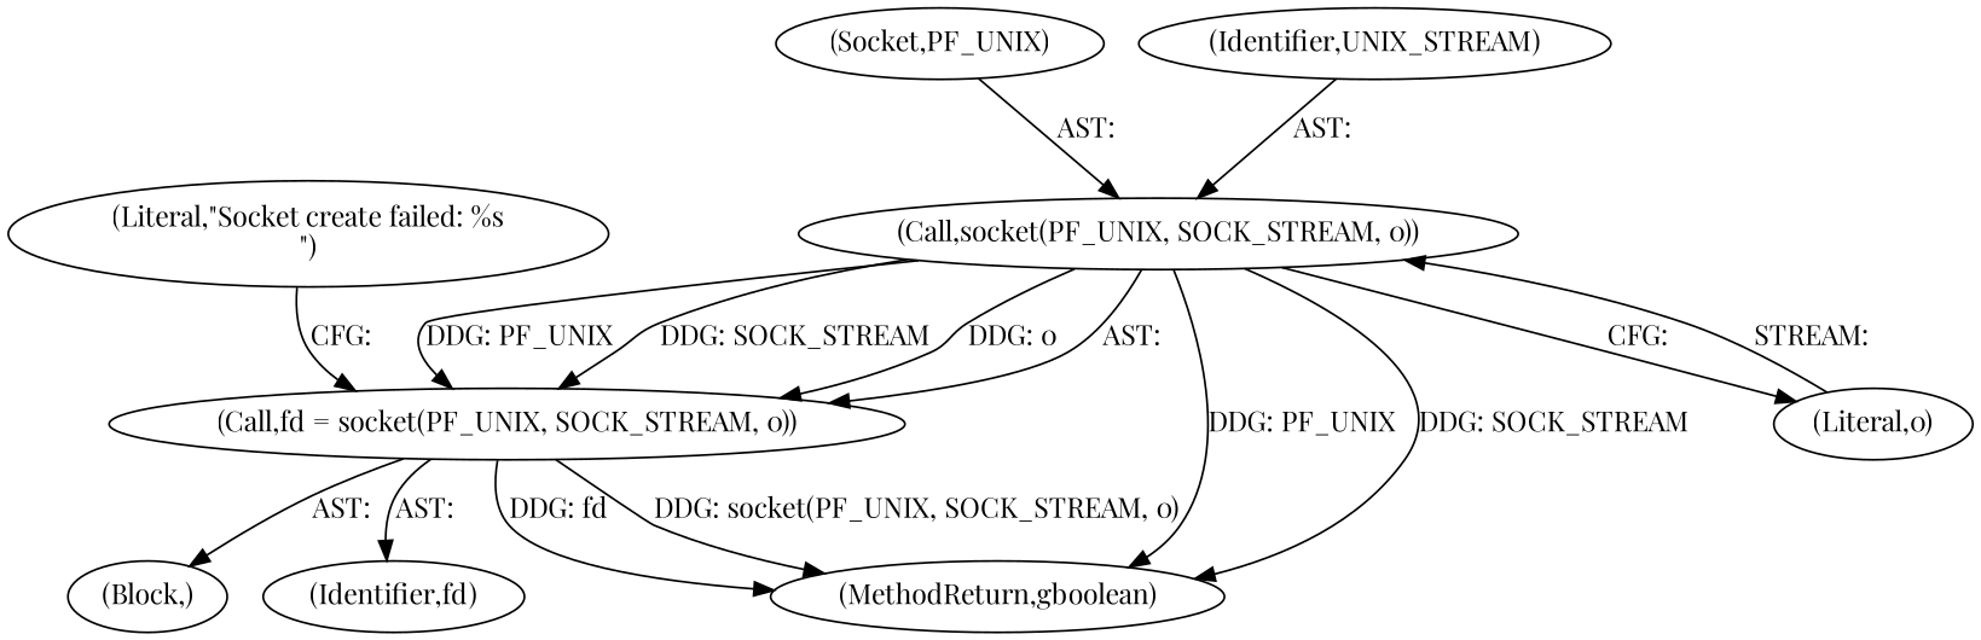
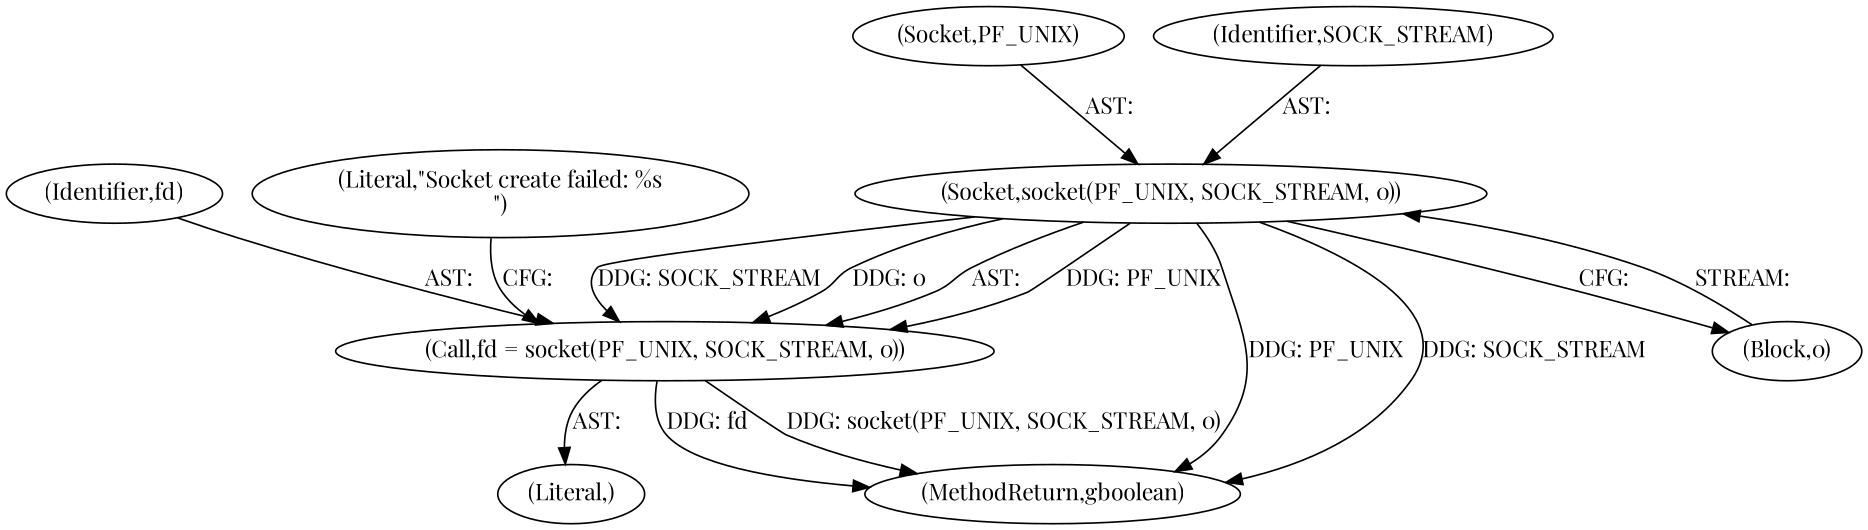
  digraph {
    fontname="Playfair Display"
    node [fontname="Playfair Display"]
    edge [fontname="Playfair Display"]
-   n1 [label="(Call,socket(PF_UNIX, SOCK_STREAM, 0))"]
+   n1 [label="(Socket,socket(PF_UNIX, SOCK_STREAM, 0))"]
    n2 [label="(Call,fd = socket(PF_UNIX, SOCK_STREAM, 0))"]
    n3 [label="(MethodReturn,gboolean)"]
-   n4 [label="(Literal,0)"]
-   n5 [label="(Block,)"]
+   n4 [label="(Block,0)"]
+   n5 [label="(Literal,)"]
    n6 [label="(Identifier,fd)"]
    n7 [label="(Literal,\"Socket create failed: %s\n\")"]
    n8 [label="(Socket,PF_UNIX)"]
-   n9 [label="(Identifier,UNIX_STREAM)"]
+   n9 [label="(Identifier,SOCK_STREAM)"]
    n1 -> n2 [label="AST: "]
    n1 -> n2 [label="DDG: PF_UNIX"]
    n1 -> n2 [label="DDG: SOCK_STREAM"]
    n1 -> n2 [label="DDG: 0"]
    n1 -> n3 [label="DDG: PF_UNIX"]
    n1 -> n3 [label="DDG: SOCK_STREAM"]
    n1 -> n4 [label="CFG: "]
    n2 -> n3 [label="DDG: fd"]
    n2 -> n3 [label="DDG: socket(PF_UNIX, SOCK_STREAM, 0)"]
    n2 -> n5 [label="AST: "]
    n4 -> n1 [label="STREAM: "]
-   n2 -> n6 [label="AST: "]
+   n6 -> n2 [label="AST: "]
    n7 -> n2 [label="CFG: "]
    n8 -> n1 [label="AST: "]
    n9 -> n1 [label="AST: "]
  }
